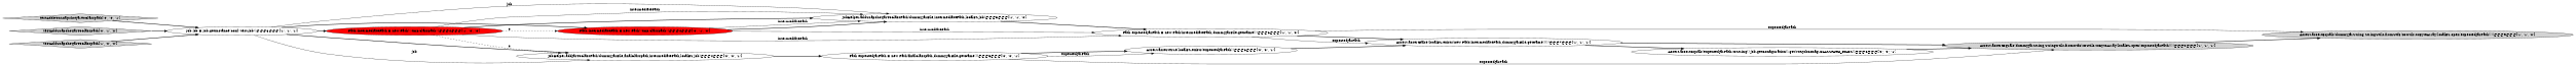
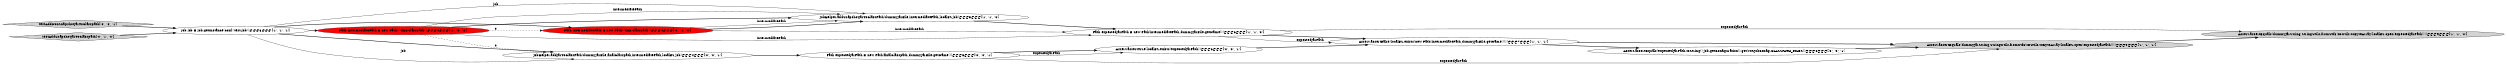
  digraph {
    rankdir=LR
    node [fillcolor=white shape=ellipse style=filled]
    edge [style=bold]
    n1 [label="Assert.assertFalse(localFS.exists(new Path(intermediatePath,dummyJarFile.getName())))@@@7@@@['1', '1', '1']"]
    n2 [label="Assert.assertEquals(expectedJarPath.toString(),job.getConfiguration().get(MRJobConfig.CLASSPATH_FILES))@@@8@@@['0', '0', '1']"]
    n3 [fillcolor=lightgray label="Assert.assertEquals(dummyJarString,StringUtils.fromUtf8(IOUtils.toByteArray(localFS.open(expectedJarPath))))@@@9@@@['1', '1', '1']"]
    n4 [fillcolor=red label="Path intermediatePath = new Path(\"/tmp/classpath\")@@@4@@@['1', '0', '0']"]
    n5 [label="JobHelper.addJarToClassPath(dummyJarFile,finalClasspath,intermediatePath,localFS,job)@@@4@@@['0', '0', '1']"]
    n6 [fillcolor=red label="Path intermediatePath = new Path(\"tmp/classpath\")@@@4@@@['0', '1', '0']"]
    n7 [label="JobHelper.addSnapshotJarToClassPath(dummyJarFile,intermediatePath,localFS,job)@@@5@@@['1', '1', '0']"]
    n8 [label="Path expectedJarPath = new Path(intermediatePath,dummyJarFile.getName())@@@6@@@['1', '1', '0']"]
    n9 [fillcolor=lightgray label="Assert.assertEquals(dummyJarString,StringUtils.fromUtf8(IOUtils.toByteArray(localFS.open(expectedJarPath))))@@@9@@@['1', '1', '0']"]
    n10 [label="Path expectedJarPath = new Path(finalClasspath,dummyJarFile.getName())@@@5@@@['0', '0', '1']"]
    n11 [label="Assert.assertTrue(localFS.exists(expectedJarPath))@@@6@@@['0', '0', '1']"]
    n12 [fillcolor=lightgray label="testAddNonSnapshotJarToClasspath['0', '0', '1']" shape=diamond]
    n13 [label="Job job = Job.getInstance(conf,\"test-job\")@@@3@@@['1', '1', '1']"]
    n14 [fillcolor=lightgray label="testAddSnapshotJarToClasspath['0', '1', '0']" shape=diamond]
-   n15 [fillcolor=lightgray label="testAddSnapshotJarToClasspath['1', '0', '0']" shape=diamond]
    n1 -> n2
    n1 -> n3
    n2 -> n3
    n3 -> n9
    n4 -> n5 [label=0 style=dashed]
    n4 -> n6 [label=0 style=dashed]
    n4 -> n7 [label=intermediatePath style=solid]
    n4 -> n7
    n4 -> n8 [label=intermediatePath style=solid]
    n5 -> n10
    n6 -> n7
    n6 -> n7 [label=intermediatePath style=solid]
    n6 -> n8 [label=intermediatePath style=solid]
    n7 -> n8
    n8 -> n1
    n8 -> n1 [label=expectedJarPath style=solid]
    n8 -> n9 [label=expectedJarPath style=solid]
    n10 -> n3 [label=expectedJarPath style=solid]
    n10 -> n11 [label=expectedJarPath style=solid]
    n10 -> n11
    n11 -> n1
    n12 -> n13
    n13 -> n4
    n13 -> n5
    n13 -> n5 [label=job style=solid]
    n13 -> n6
    n13 -> n7 [label=job style=solid]
    n14 -> n13
-   n15 -> n13
  }
